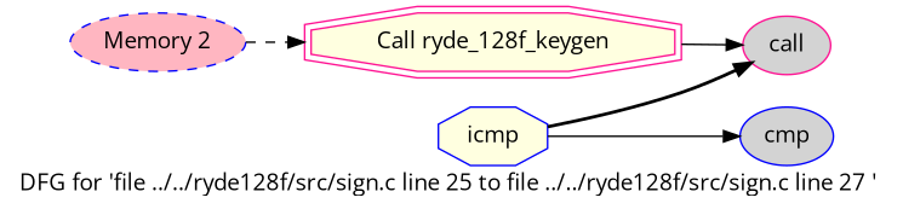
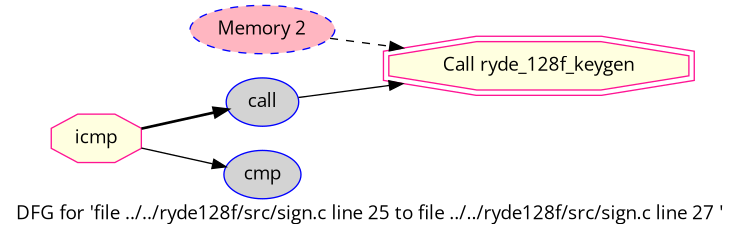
  digraph {
    fontname="Open Sans"
    label="DFG for 'file ../../ryde128f/src/sign.c line 25 to file ../../ryde128f/src/sign.c line 27 ' "
    rankdir=LR
    node [color=blue fillcolor=lightgrey fontname="Open Sans" shape=ellipse style="solid,filled"]
    edge [fontname="Open Sans" style=solid]
-   n1 [color=deeppink label=call]
-   n2 [fillcolor=lightyellow label=icmp shape=octagon]
+   n1 [label=call]
+   n2 [color=deeppink fillcolor=lightyellow label=icmp shape=octagon]
    n3 [label=cmp]
    n4 [color=deeppink fillcolor=lightyellow label="Call ryde_128f_keygen" shape=doubleoctagon]
    n5 [fillcolor=lightpink label="Memory 2" style="dashed,filled"]
    n2 -> n1 [style=bold]
    n2 -> n3
-   n4 -> n1
+   n1 -> n4
    n5 -> n4 [style=dashed]
  }
